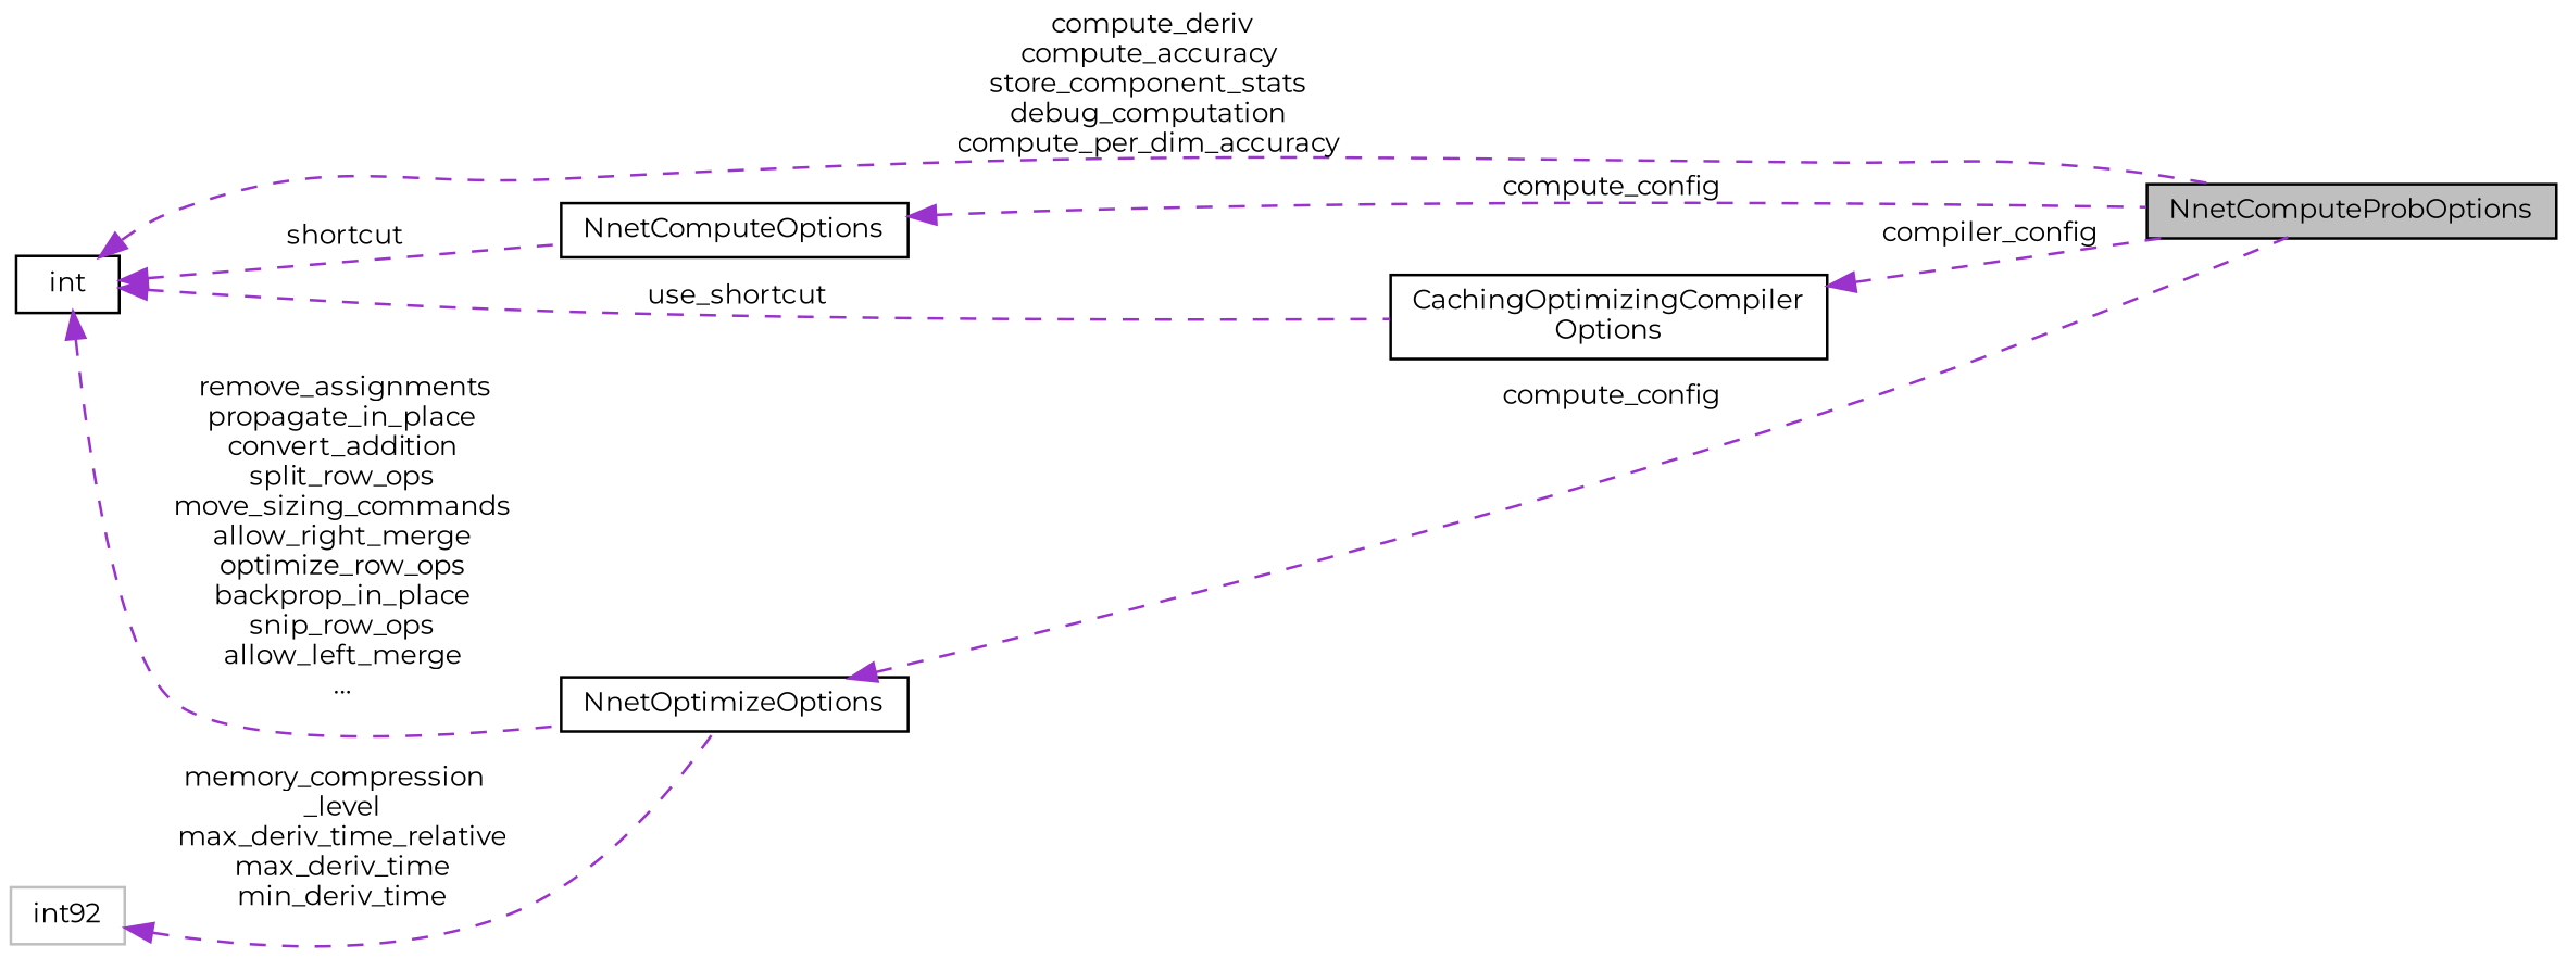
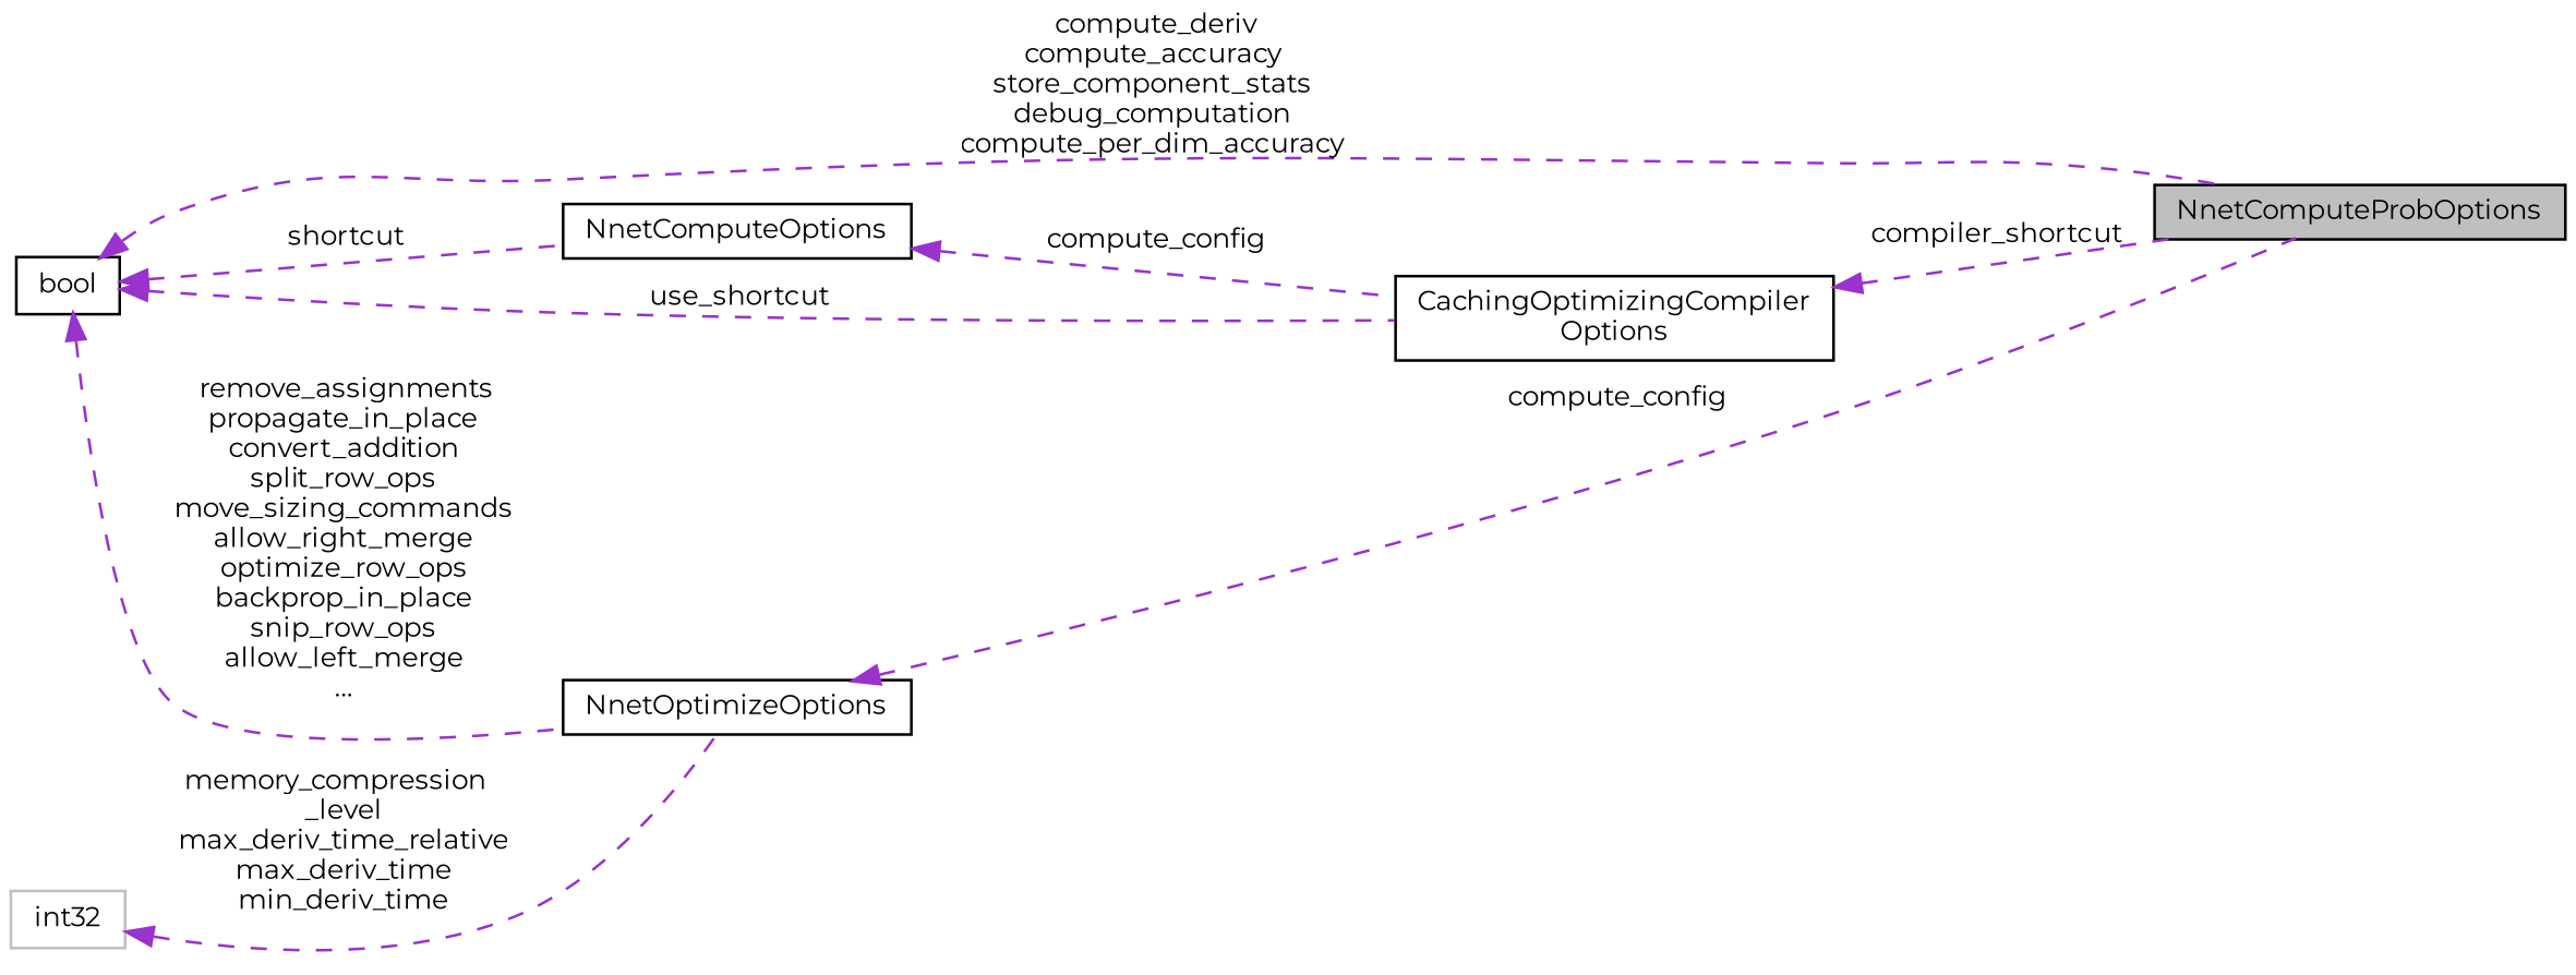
  digraph {
    fontname=Montserrat
    rankdir=LR
    node [color=black fillcolor=white fontname=Montserrat fontsize=10 shape=record style=filled]
    edge [color=darkorchid3 dir=back fontname=Montserrat fontsize=10 labelfontname=Helvetica labelfontsize=10 style=dashed]
    n1 [fillcolor=grey75 fontcolor=black height=0.2 label=NnetComputeProbOptions width=0.4]
    n2 [height=0.2 label=NnetComputeOptions width=0.4]
-   n3 [height=0.2 label=int width=0.4]
+   n3 [height=0.2 label=bool width=0.4]
    n4 [height=0.2 label="CachingOptimizingCompiler\lOptions" width=0.4]
    n5 [height=0.2 label=NnetOptimizeOptions width=0.4]
-   n6 [color=grey75 height=0.2 label=int92 width=0.4]
-   n2 -> n1 [label=" compute_config"]
+   n6 [color=grey75 height=0.2 label=int32 width=0.4]
+   n2 -> n4 [label=" compute_config"]
    n3 -> n1 [label=" compute_deriv\ncompute_accuracy\nstore_component_stats\ndebug_computation\ncompute_per_dim_accuracy"]
    n3 -> n2 [label=" shortcut"]
    n3 -> n4 [label=" use_shortcut"]
    n3 -> n5 [label=" remove_assignments\npropagate_in_place\nconvert_addition\nsplit_row_ops\nmove_sizing_commands\nallow_right_merge\noptimize_row_ops\nbackprop_in_place\nsnip_row_ops\nallow_left_merge\n..."]
-   n4 -> n1 [label=" compiler_config"]
+   n4 -> n1 [label=" compiler_shortcut"]
    n5 -> n1 [label=" compute_config"]
    n6 -> n5 [label=" memory_compression\l_level\nmax_deriv_time_relative\nmax_deriv_time\nmin_deriv_time"]
  }
